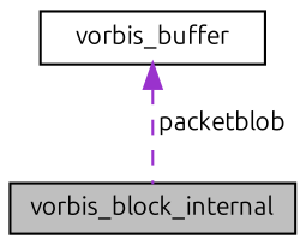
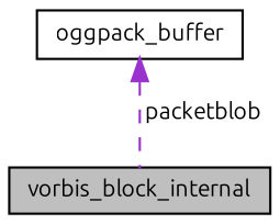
  digraph {
    fontname=Ubuntu
    node [color=black fontname=Ubuntu fontsize=10 shape=record style=filled]
    n1 [fillcolor=grey75 fontcolor=black height=0.2 label=vorbis_block_internal width=0.4]
-   n2 [fillcolor=white height=0.2 label=vorbis_buffer width=0.4]
+   n2 [fillcolor=white height=0.2 label=oggpack_buffer width=0.4]
    n2 -> n1 [color=darkorchid3 dir=back fontname=Ubuntu fontsize=10 label=" packetblob" labelfontname=Helvetica labelfontsize=10 style=dashed]
  }
